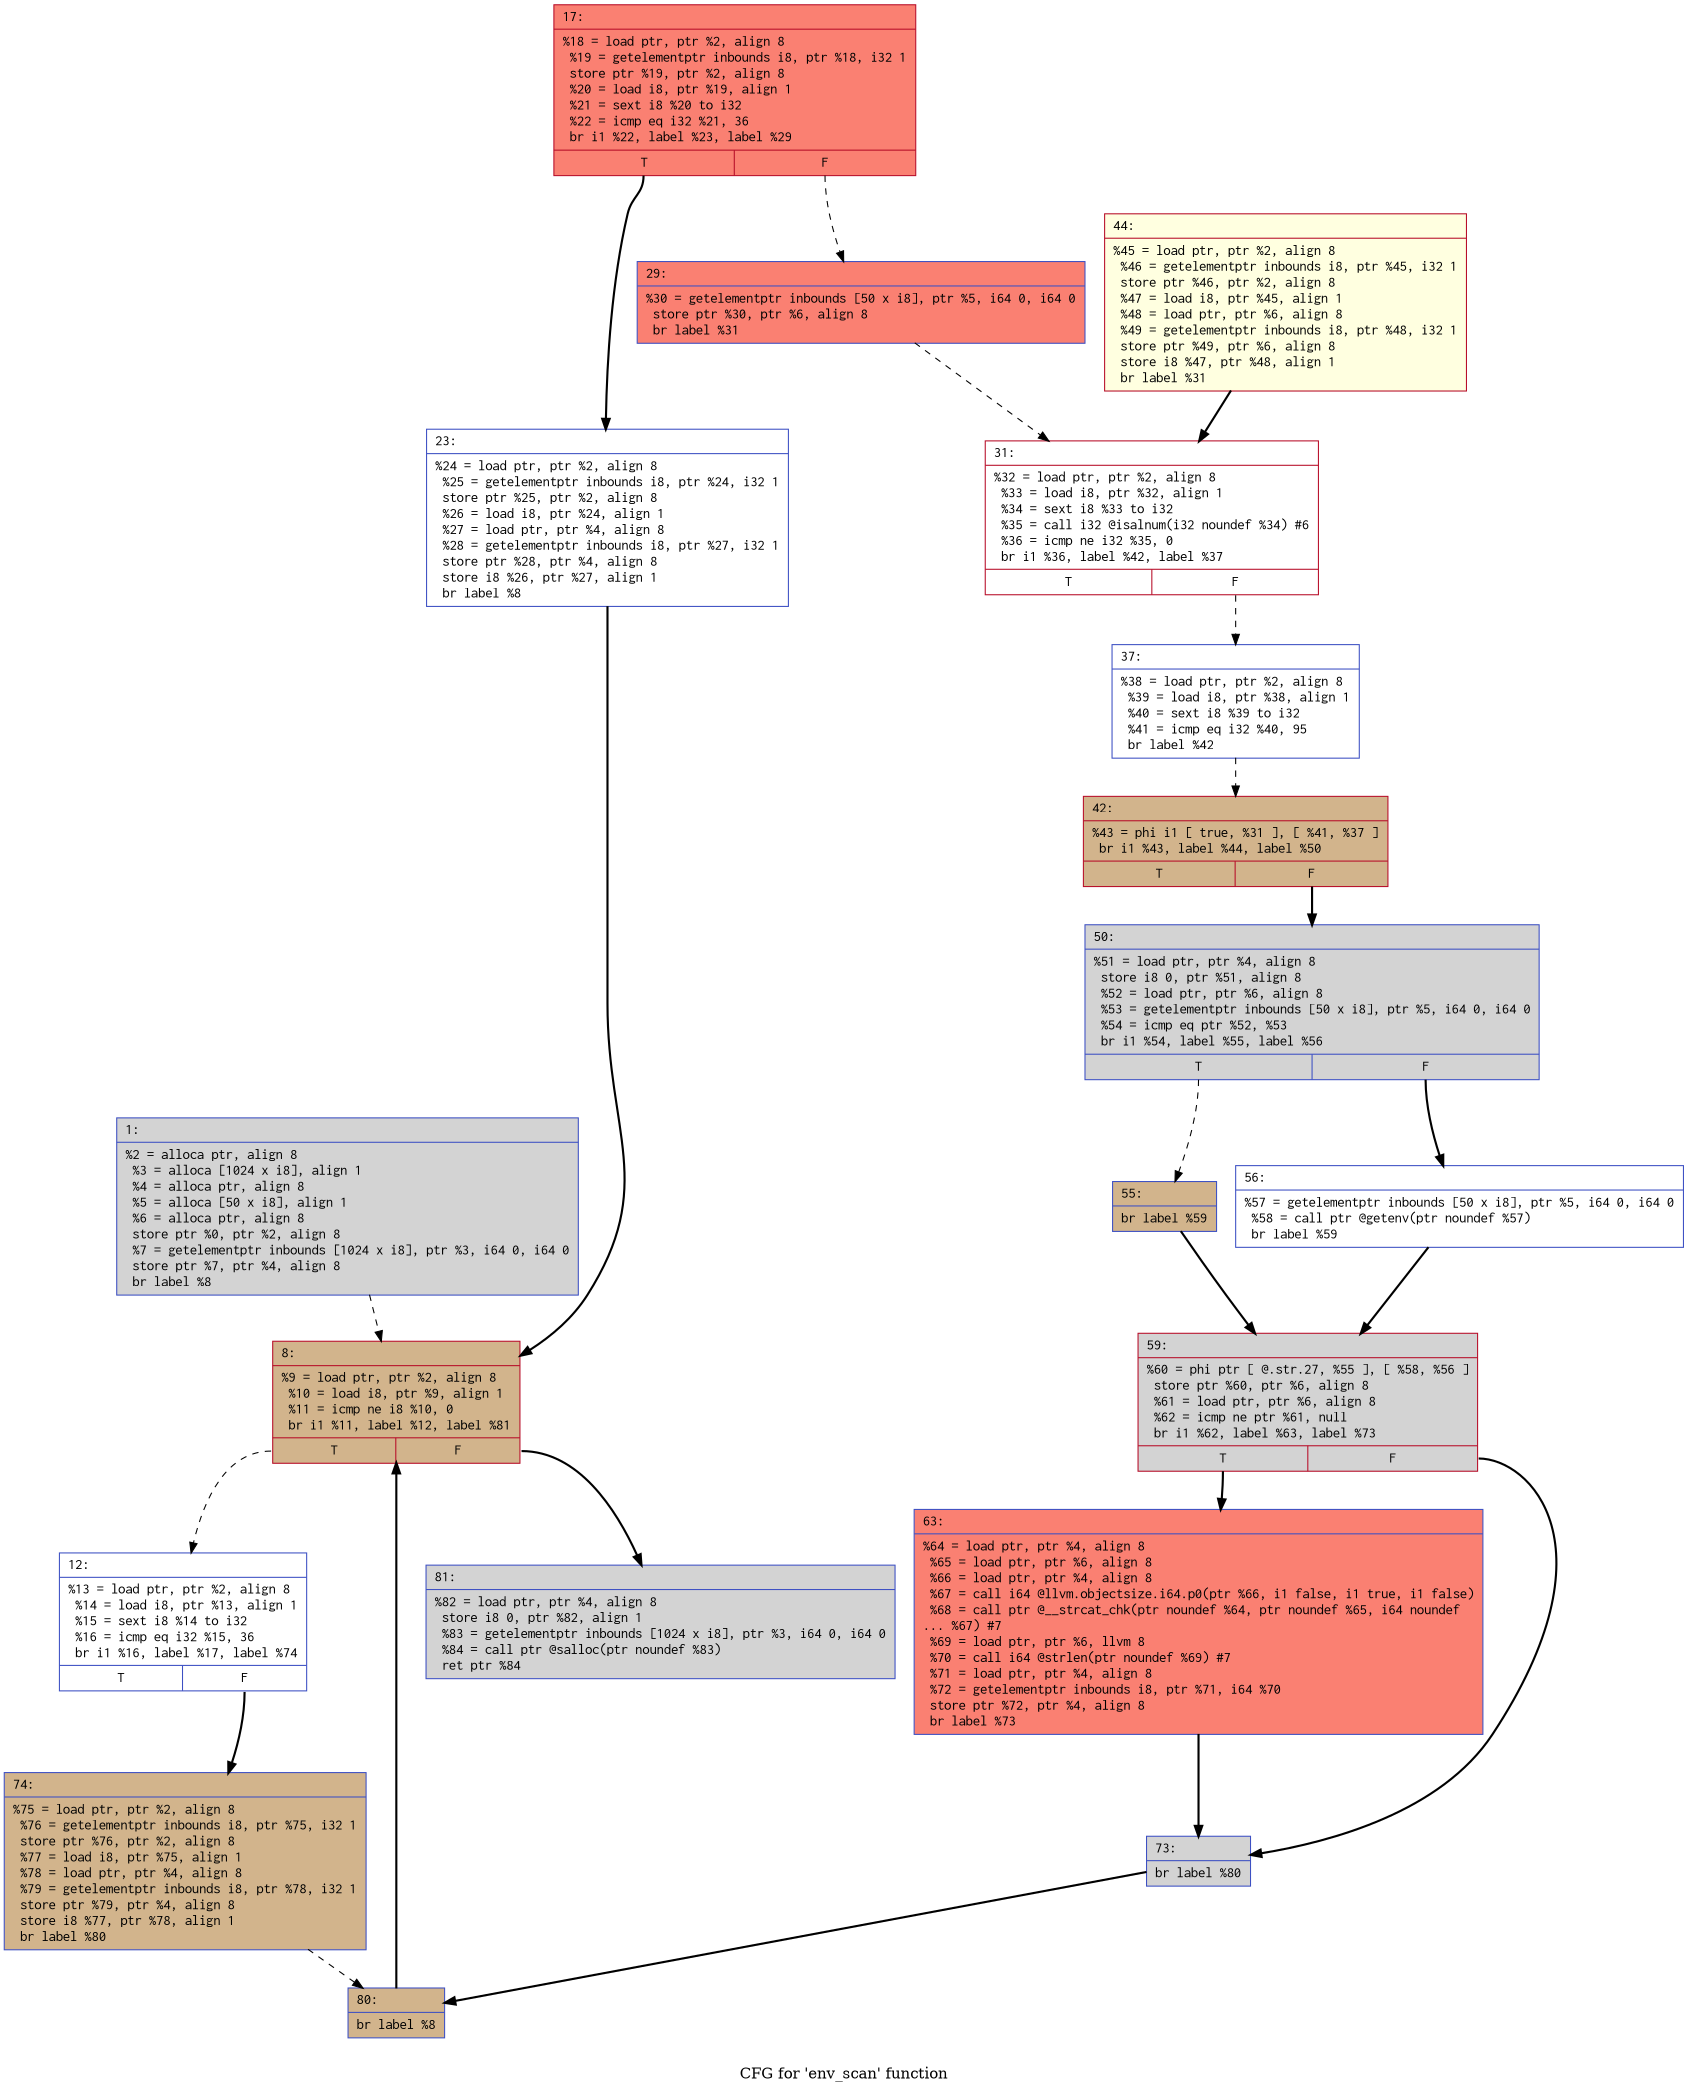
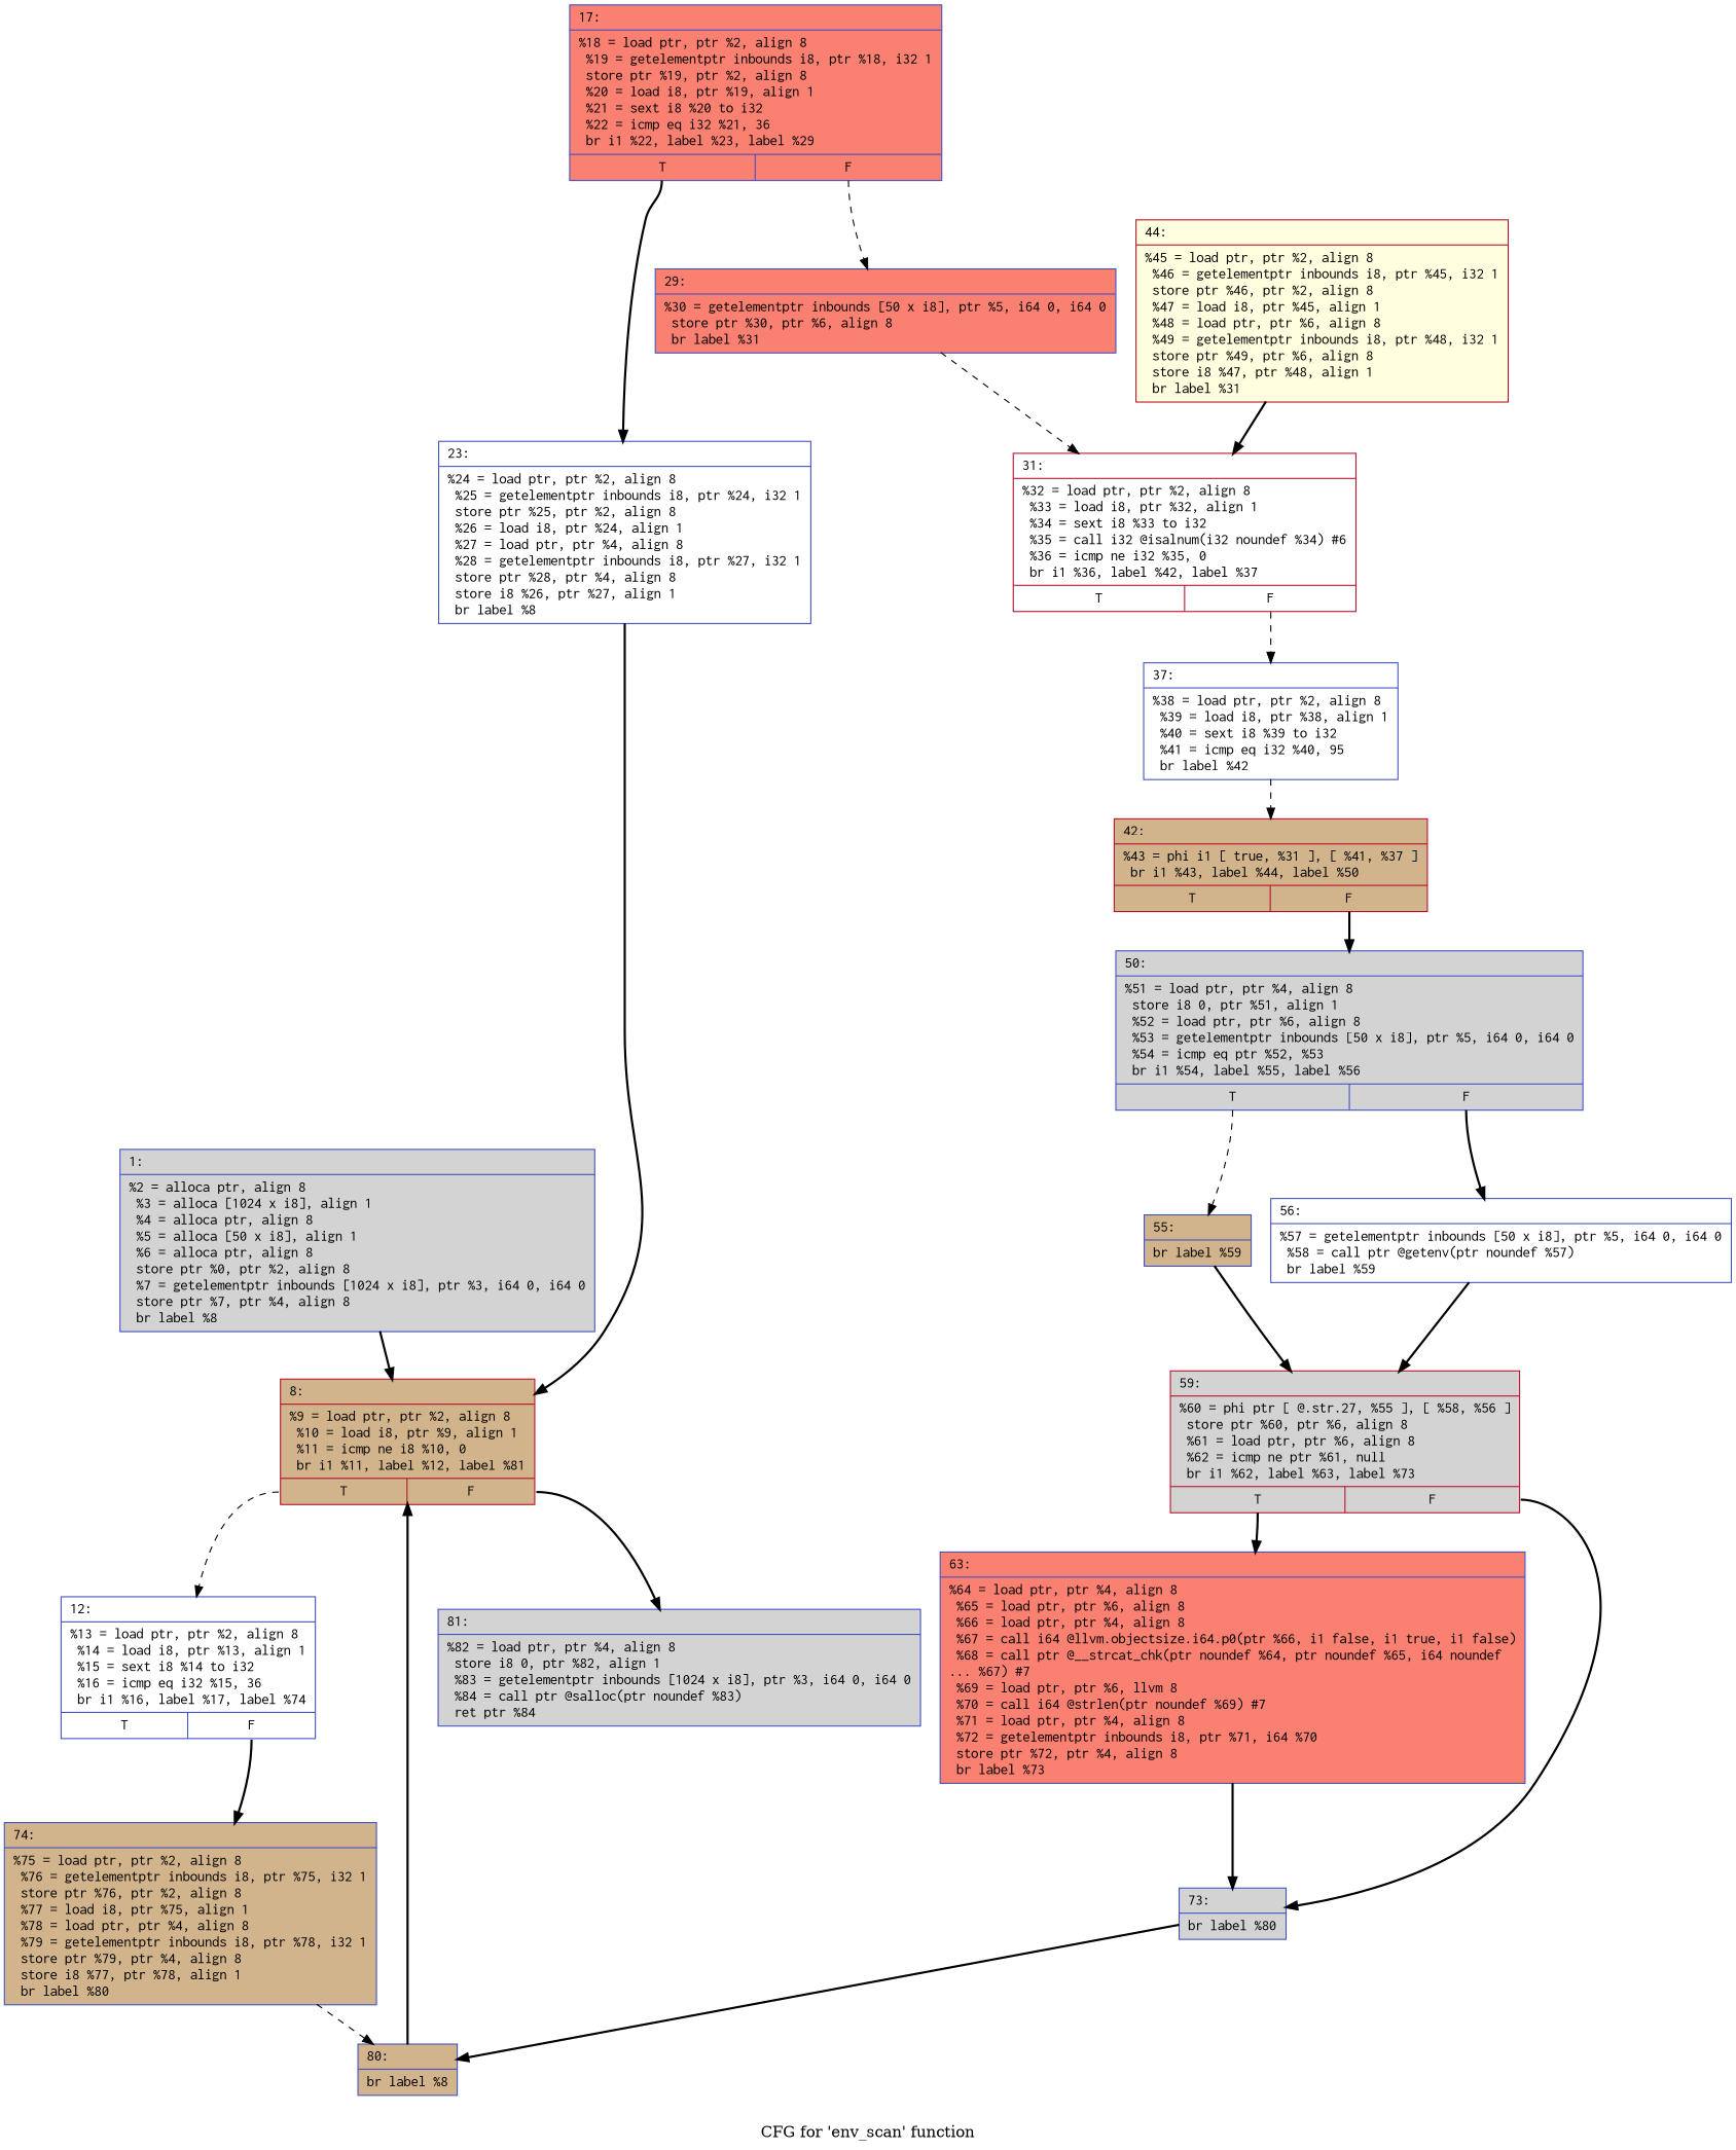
  digraph {
    label="CFG for 'env_scan' function"
    node [color="#3d50c3ff" fillcolor=lightgrey fontname=Courier shape=record style=filled]
    edge [style=bold]
    n1 [label="{1:\l|  %2 = alloca ptr, align 8\l  %3 = alloca [1024 x i8], align 1\l  %4 = alloca ptr, align 8\l  %5 = alloca [50 x i8], align 1\l  %6 = alloca ptr, align 8\l  store ptr %0, ptr %2, align 8\l  %7 = getelementptr inbounds [1024 x i8], ptr %3, i64 0, i64 0\l  store ptr %7, ptr %4, align 8\l  br label %8\l}"]
    n2 [color="#b70d28ff" fillcolor=tan label="{8:\l|  %9 = load ptr, ptr %2, align 8\l  %10 = load i8, ptr %9, align 1\l  %11 = icmp ne i8 %10, 0\l  br i1 %11, label %12, label %81\l|{<s0>T|<s1>F}}"]
    n3 [fillcolor=white label="{12:\l|  %13 = load ptr, ptr %2, align 8\l  %14 = load i8, ptr %13, align 1\l  %15 = sext i8 %14 to i32\l  %16 = icmp eq i32 %15, 36\l  br i1 %16, label %17, label %74\l|{<s0>T|<s1>F}}"]
    n4 [label="{81:\l|  %82 = load ptr, ptr %4, align 8\l  store i8 0, ptr %82, align 1\l  %83 = getelementptr inbounds [1024 x i8], ptr %3, i64 0, i64 0\l  %84 = call ptr @salloc(ptr noundef %83)\l  ret ptr %84\l}"]
    n5 [fillcolor=tan label="{74:\l|  %75 = load ptr, ptr %2, align 8\l  %76 = getelementptr inbounds i8, ptr %75, i32 1\l  store ptr %76, ptr %2, align 8\l  %77 = load i8, ptr %75, align 1\l  %78 = load ptr, ptr %4, align 8\l  %79 = getelementptr inbounds i8, ptr %78, i32 1\l  store ptr %79, ptr %4, align 8\l  store i8 %77, ptr %78, align 1\l  br label %80\l}"]
-   n6 [color="#b70d28ff" fillcolor=salmon label="{17:\l|  %18 = load ptr, ptr %2, align 8\l  %19 = getelementptr inbounds i8, ptr %18, i32 1\l  store ptr %19, ptr %2, align 8\l  %20 = load i8, ptr %19, align 1\l  %21 = sext i8 %20 to i32\l  %22 = icmp eq i32 %21, 36\l  br i1 %22, label %23, label %29\l|{<s0>T|<s1>F}}"]
+   n6 [fillcolor=salmon label="{17:\l|  %18 = load ptr, ptr %2, align 8\l  %19 = getelementptr inbounds i8, ptr %18, i32 1\l  store ptr %19, ptr %2, align 8\l  %20 = load i8, ptr %19, align 1\l  %21 = sext i8 %20 to i32\l  %22 = icmp eq i32 %21, 36\l  br i1 %22, label %23, label %29\l|{<s0>T|<s1>F}}"]
    n7 [fillcolor=white label="{23:\l|  %24 = load ptr, ptr %2, align 8\l  %25 = getelementptr inbounds i8, ptr %24, i32 1\l  store ptr %25, ptr %2, align 8\l  %26 = load i8, ptr %24, align 1\l  %27 = load ptr, ptr %4, align 8\l  %28 = getelementptr inbounds i8, ptr %27, i32 1\l  store ptr %28, ptr %4, align 8\l  store i8 %26, ptr %27, align 1\l  br label %8\l}"]
    n8 [fillcolor=salmon label="{29:\l|  %30 = getelementptr inbounds [50 x i8], ptr %5, i64 0, i64 0\l  store ptr %30, ptr %6, align 8\l  br label %31\l}"]
    n9 [fillcolor=tan label="{80:\l|  br label %8\l}"]
    n10 [color="#b70d28ff" fillcolor=white label="{31:\l|  %32 = load ptr, ptr %2, align 8\l  %33 = load i8, ptr %32, align 1\l  %34 = sext i8 %33 to i32\l  %35 = call i32 @isalnum(i32 noundef %34) #6\l  %36 = icmp ne i32 %35, 0\l  br i1 %36, label %42, label %37\l|{<s0>T|<s1>F}}"]
    n11 [fillcolor=white label="{37:\l|  %38 = load ptr, ptr %2, align 8\l  %39 = load i8, ptr %38, align 1\l  %40 = sext i8 %39 to i32\l  %41 = icmp eq i32 %40, 95\l  br label %42\l}"]
    n12 [color="#b70d28ff" fillcolor=tan label="{42:\l|  %43 = phi i1 [ true, %31 ], [ %41, %37 ]\l  br i1 %43, label %44, label %50\l|{<s0>T|<s1>F}}"]
-   n13 [label="{50:\l|  %51 = load ptr, ptr %4, align 8\l  store i8 0, ptr %51, align 8\l  %52 = load ptr, ptr %6, align 8\l  %53 = getelementptr inbounds [50 x i8], ptr %5, i64 0, i64 0\l  %54 = icmp eq ptr %52, %53\l  br i1 %54, label %55, label %56\l|{<s0>T|<s1>F}}"]
+   n13 [label="{50:\l|  %51 = load ptr, ptr %4, align 8\l  store i8 0, ptr %51, align 1\l  %52 = load ptr, ptr %6, align 8\l  %53 = getelementptr inbounds [50 x i8], ptr %5, i64 0, i64 0\l  %54 = icmp eq ptr %52, %53\l  br i1 %54, label %55, label %56\l|{<s0>T|<s1>F}}"]
    n14 [color="#b70d28ff" fillcolor=lightyellow label="{44:\l|  %45 = load ptr, ptr %2, align 8\l  %46 = getelementptr inbounds i8, ptr %45, i32 1\l  store ptr %46, ptr %2, align 8\l  %47 = load i8, ptr %45, align 1\l  %48 = load ptr, ptr %6, align 8\l  %49 = getelementptr inbounds i8, ptr %48, i32 1\l  store ptr %49, ptr %6, align 8\l  store i8 %47, ptr %48, align 1\l  br label %31\l}"]
    n15 [fillcolor=tan label="{55:\l|  br label %59\l}"]
    n16 [fillcolor=white label="{56:\l|  %57 = getelementptr inbounds [50 x i8], ptr %5, i64 0, i64 0\l  %58 = call ptr @getenv(ptr noundef %57)\l  br label %59\l}"]
    n17 [color="#b70d28ff" label="{59:\l|  %60 = phi ptr [ @.str.27, %55 ], [ %58, %56 ]\l  store ptr %60, ptr %6, align 8\l  %61 = load ptr, ptr %6, align 8\l  %62 = icmp ne ptr %61, null\l  br i1 %62, label %63, label %73\l|{<s0>T|<s1>F}}"]
    n18 [fillcolor=salmon label="{63:\l|  %64 = load ptr, ptr %4, align 8\l  %65 = load ptr, ptr %6, align 8\l  %66 = load ptr, ptr %4, align 8\l  %67 = call i64 @llvm.objectsize.i64.p0(ptr %66, i1 false, i1 true, i1 false)\l  %68 = call ptr @__strcat_chk(ptr noundef %64, ptr noundef %65, i64 noundef\l... %67) #7\l  %69 = load ptr, ptr %6, llvm 8\l  %70 = call i64 @strlen(ptr noundef %69) #7\l  %71 = load ptr, ptr %4, align 8\l  %72 = getelementptr inbounds i8, ptr %71, i64 %70\l  store ptr %72, ptr %4, align 8\l  br label %73\l}"]
    n19 [label="{73:\l|  br label %80\l}"]
-   n1 -> n2 [style=dashed]
+   n1 -> n2
    n2 -> n3 [style=dashed tailport=s0]
    n2 -> n4 [tailport=s1]
    n3 -> n5 [tailport=s1]
    n5 -> n9 [style=dashed]
    n6 -> n7 [tailport=s0]
    n6 -> n8 [style=dashed tailport=s1]
    n7 -> n2
    n8 -> n10 [style=dashed]
    n9 -> n2
    n10 -> n11 [style=dashed tailport=s1]
    n11 -> n12 [style=dashed]
    n12 -> n13 [tailport=s1]
    n13 -> n15 [style=dashed tailport=s0]
    n13 -> n16 [tailport=s1]
    n14 -> n10
    n15 -> n17
    n16 -> n17
    n17 -> n18 [tailport=s0]
    n17 -> n19 [tailport=s1]
    n18 -> n19
    n19 -> n9
  }
